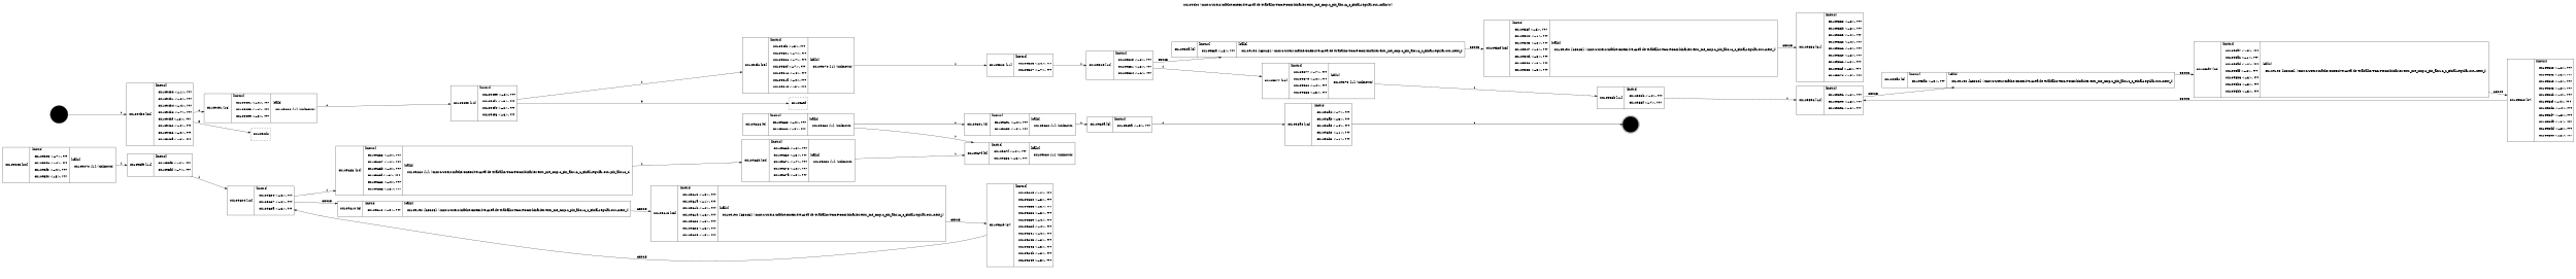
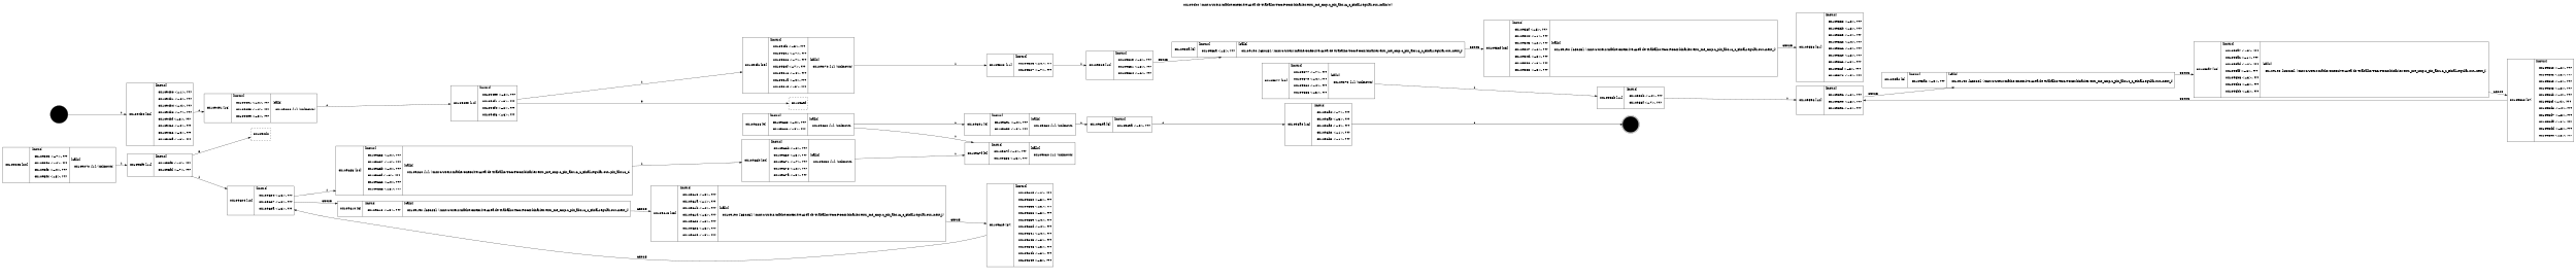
  digraph {
    label="0x1094b0 (/mnt/c/Users/mathe/OneDrive/Área de Trabalho/TCC/POCII/binaries/extr_me_cmp.c_pix_abs16_c_Final-regular.out::main(0))"
    labelloc=t
    rankdir=LR
    node [shape=record]
    Entry [fillcolor=black height=0.3 shape=circle style=filled width=0.3]
    n2 [label="{\n     0x1094b0 [32]\l\n     | [instrs]\l\n     &nbsp;&nbsp;0x1094b0 \<+1\>: ???\l\n     &nbsp;&nbsp;0x1094b1 \<+3\>: ???\l\n     &nbsp;&nbsp;0x1094b4 \<+4\>: ???\l\n     &nbsp;&nbsp;0x1094b8 \<+7\>: ???\l\n     &nbsp;&nbsp;0x1094bf \<+3\>: ???\l\n     &nbsp;&nbsp;0x1094c2 \<+4\>: ???\l\n     &nbsp;&nbsp;0x1094c6 \<+4\>: ???\l\n     &nbsp;&nbsp;0x1094ca \<+6\>: ???\l\n  }"]
    n3 [label="{\n     0x1094e1 [13]\l\n     | [instrs]\l\n     &nbsp;&nbsp;0x1094e1 \<+4\>: ???\l\n     &nbsp;&nbsp;0x1094e5 \<+4\>: ???\l\n     &nbsp;&nbsp;0x1094e9 \<+5\>: ???\l\n     | [calls]\l\n     &nbsp;&nbsp;0x109080 \{1\} (unknown)\l\n  }"]
    n4 [label="{\n     0x1094d0\l\n  }" style=dashed]
    n5 [label="{\n     0x1094ee [14]\l\n     | [instrs]\l\n     &nbsp;&nbsp;0x1094ee \<+3\>: ???\l\n     &nbsp;&nbsp;0x1094f1 \<+3\>: ???\l\n     &nbsp;&nbsp;0x1094f4 \<+2\>: ???\l\n     &nbsp;&nbsp;0x1094f6 \<+6\>: ???\l\n  }"]
    n6 [label="{\n     0x10969f\l\n  }" style=dashed]
    n7 [label="{\n     0x1094fc [39]\l\n     | [instrs]\l\n     &nbsp;&nbsp;0x1094fc \<+5\>: ???\l\n     &nbsp;&nbsp;0x109501 \<+7\>: ???\l\n     &nbsp;&nbsp;0x109508 \<+7\>: ???\l\n     &nbsp;&nbsp;0x10950f \<+7\>: ???\l\n     &nbsp;&nbsp;0x109516 \<+4\>: ???\l\n     &nbsp;&nbsp;0x10951a \<+4\>: ???\l\n     &nbsp;&nbsp;0x10951e \<+5\>: ???\l\n     | [calls]\l\n     &nbsp;&nbsp;0x109070 \{1\} (unknown)\l\n  }"]
    n8 [label="{\n     0x109523 [11]\l\n     | [instrs]\l\n     &nbsp;&nbsp;0x109523 \<+4\>: ???\l\n     &nbsp;&nbsp;0x109527 \<+7\>: ???\l\n  }"]
    n9 [label="{\n     0x10952e [12]\l\n     | [instrs]\l\n     &nbsp;&nbsp;0x10952e \<+3\>: ???\l\n     &nbsp;&nbsp;0x109531 \<+3\>: ???\l\n     &nbsp;&nbsp;0x109534 \<+6\>: ???\l\n  }"]
    Exit [fillcolor=black height=0.3 peripheries=2 shape=circle style=filled width=0.3]
    n11 [label="{\n     0x109577 [20]\l\n     | [instrs]\l\n     &nbsp;&nbsp;0x109577 \<+7\>: ???\l\n     &nbsp;&nbsp;0x10957e \<+4\>: ???\l\n     &nbsp;&nbsp;0x109582 \<+4\>: ???\l\n     &nbsp;&nbsp;0x109586 \<+5\>: ???\l\n     | [calls]\l\n     &nbsp;&nbsp;0x109070 \{1\} (unknown)\l\n  }"]
    n12 [label="{\n     0x10953a [5]\l\n     | [instrs]\l\n     &nbsp;&nbsp;0x10953a \<+5\>: ???\l\n     | [calls]\l\n     &nbsp;&nbsp;0x109190 \{65025\} (/mnt/c/Users/mathe/OneDrive/Área de Trabalho/TCC/POCII/binaries/extr_me_cmp.c_pix_abs16_c_Final-regular.out::next_i)\l\n  }"]
    n13 [label="{\n     0x10958b [11]\l\n     | [instrs]\l\n     &nbsp;&nbsp;0x10958b \<+4\>: ???\l\n     &nbsp;&nbsp;0x10958f \<+7\>: ???\l\n  }"]
    n14 [label="{\n     0x10953f [25]\l\n     | [instrs]\l\n     &nbsp;&nbsp;0x10953f \<+5\>: ???\l\n     &nbsp;&nbsp;0x109544 \<+1\>: ???\l\n     &nbsp;&nbsp;0x109545 \<+2\>: ???\l\n     &nbsp;&nbsp;0x109547 \<+6\>: ???\l\n     &nbsp;&nbsp;0x10954d \<+3\>: ???\l\n     &nbsp;&nbsp;0x109550 \<+3\>: ???\l\n     &nbsp;&nbsp;0x109553 \<+5\>: ???\l\n     | [calls]\l\n     &nbsp;&nbsp;0x109190 \{65025\} (/mnt/c/Users/mathe/OneDrive/Área de Trabalho/TCC/POCII/binaries/extr_me_cmp.c_pix_abs16_c_Final-regular.out::next_i)\l\n  }"]
    n15 [label="{\n     0x109596 [12]\l\n     | [instrs]\l\n     &nbsp;&nbsp;0x109596 \<+3\>: ???\l\n     &nbsp;&nbsp;0x109599 \<+3\>: ???\l\n     &nbsp;&nbsp;0x10959c \<+6\>: ???\l\n  }"]
    n16 [label="{\n     0x109558 [31]\l\n     | [instrs]\l\n     &nbsp;&nbsp;0x109558 \<+3\>: ???\l\n     &nbsp;&nbsp;0x10955b \<+3\>: ???\l\n     &nbsp;&nbsp;0x10955e \<+4\>: ???\l\n     &nbsp;&nbsp;0x109562 \<+4\>: ???\l\n     &nbsp;&nbsp;0x109566 \<+3\>: ???\l\n     &nbsp;&nbsp;0x109569 \<+3\>: ???\l\n     &nbsp;&nbsp;0x10956c \<+3\>: ???\l\n     &nbsp;&nbsp;0x10956f \<+3\>: ???\l\n     &nbsp;&nbsp;0x109572 \<+5\>: ???\l\n  }"]
    n17 [label="{\n     0x1095a2 [5]\l\n     | [instrs]\l\n     &nbsp;&nbsp;0x1095a2 \<+5\>: ???\l\n     | [calls]\l\n     &nbsp;&nbsp;0x109190 \{65025\} (/mnt/c/Users/mathe/OneDrive/Área de Trabalho/TCC/POCII/binaries/extr_me_cmp.c_pix_abs16_c_Final-regular.out::next_i)\l\n  }"]
    n18 [label="{\n     0x1095e5 [20]\l\n     | [instrs]\l\n     &nbsp;&nbsp;0x1095e5 \<+7\>: ???\l\n     &nbsp;&nbsp;0x1095ec \<+4\>: ???\l\n     &nbsp;&nbsp;0x1095f0 \<+4\>: ???\l\n     &nbsp;&nbsp;0x1095f4 \<+5\>: ???\l\n     | [calls]\l\n     &nbsp;&nbsp;0x109070 \{1\} (unknown)\l\n  }"]
    n19 [label="{\n     0x1095f9 [11]\l\n     | [instrs]\l\n     &nbsp;&nbsp;0x1095f9 \<+4\>: ???\l\n     &nbsp;&nbsp;0x1095fd \<+7\>: ???\l\n  }"]
    n20 [label="{\n     0x1095a7 [25]\l\n     | [instrs]\l\n     &nbsp;&nbsp;0x1095a7 \<+5\>: ???\l\n     &nbsp;&nbsp;0x1095ac \<+1\>: ???\l\n     &nbsp;&nbsp;0x1095ad \<+2\>: ???\l\n     &nbsp;&nbsp;0x1095af \<+6\>: ???\l\n     &nbsp;&nbsp;0x1095b5 \<+3\>: ???\l\n     &nbsp;&nbsp;0x1095b8 \<+3\>: ???\l\n     &nbsp;&nbsp;0x1095bb \<+5\>: ???\l\n     | [calls]\l\n     &nbsp;&nbsp;0x109190 \{65025\} (/mnt/c/Users/mathe/OneDrive/Área de Trabalho/TCC/POCII/binaries/extr_me_cmp.c_pix_abs16_c_Final-regular.out::next_i)\l\n  }"]
    n21 [label="{\n     0x109604 [12]\l\n     | [instrs]\l\n     &nbsp;&nbsp;0x109604 \<+3\>: ???\l\n     &nbsp;&nbsp;0x109607 \<+3\>: ???\l\n     &nbsp;&nbsp;0x10960a \<+6\>: ???\l\n  }"]
    n22 [label="{\n     0x1095c0 [37]\l\n     | [instrs]\l\n     &nbsp;&nbsp;0x1095c0 \<+2\>: ???\l\n     &nbsp;&nbsp;0x1095c2 \<+3\>: ???\l\n     &nbsp;&nbsp;0x1095c5 \<+3\>: ???\l\n     &nbsp;&nbsp;0x1095c8 \<+3\>: ???\l\n     &nbsp;&nbsp;0x1095cb \<+4\>: ???\l\n     &nbsp;&nbsp;0x1095cf \<+4\>: ???\l\n     &nbsp;&nbsp;0x1095d3 \<+4\>: ???\l\n     &nbsp;&nbsp;0x1095d7 \<+3\>: ???\l\n     &nbsp;&nbsp;0x1095da \<+3\>: ???\l\n     &nbsp;&nbsp;0x1095dd \<+3\>: ???\l\n     &nbsp;&nbsp;0x1095e0 \<+5\>: ???\l\n  }"]
    n23 [label="{\n     0x109653 [24]\l\n     | [instrs]\l\n     &nbsp;&nbsp;0x109653 \<+4\>: ???\l\n     &nbsp;&nbsp;0x109657 \<+4\>: ???\l\n     &nbsp;&nbsp;0x10965b \<+4\>: ???\l\n     &nbsp;&nbsp;0x10965f \<+3\>: ???\l\n     &nbsp;&nbsp;0x109662 \<+4\>: ???\l\n     &nbsp;&nbsp;0x109666 \<+5\>: ???\l\n     | [calls]\l\n     &nbsp;&nbsp;0x109260 \{1\} (/mnt/c/Users/mathe/OneDrive/Área de Trabalho/TCC/POCII/binaries/extr_me_cmp.c_pix_abs16_c_Final-regular.out::pix_abs16_c)\l\n  }"]
    n24 [label="{\n     0x109610 [5]\l\n     | [instrs]\l\n     &nbsp;&nbsp;0x109610 \<+5\>: ???\l\n     | [calls]\l\n     &nbsp;&nbsp;0x109190 \{65025\} (/mnt/c/Users/mathe/OneDrive/Área de Trabalho/TCC/POCII/binaries/extr_me_cmp.c_pix_abs16_c_Final-regular.out::next_i)\l\n  }"]
    n25 [label="{\n     0x10966b [20]\l\n     | [instrs]\l\n     &nbsp;&nbsp;0x10966b \<+3\>: ???\l\n     &nbsp;&nbsp;0x10966e \<+3\>: ???\l\n     &nbsp;&nbsp;0x109671 \<+7\>: ???\l\n     &nbsp;&nbsp;0x109678 \<+2\>: ???\l\n     &nbsp;&nbsp;0x10967a \<+5\>: ???\l\n     | [calls]\l\n     &nbsp;&nbsp;0x109050 \{1\} (unknown)\l\n  }"]
    n26 [label="{\n     0x109615 [25]\l\n     | [instrs]\l\n     &nbsp;&nbsp;0x109615 \<+5\>: ???\l\n     &nbsp;&nbsp;0x10961a \<+1\>: ???\l\n     &nbsp;&nbsp;0x10961b \<+2\>: ???\l\n     &nbsp;&nbsp;0x10961d \<+6\>: ???\l\n     &nbsp;&nbsp;0x109623 \<+3\>: ???\l\n     &nbsp;&nbsp;0x109626 \<+3\>: ???\l\n     &nbsp;&nbsp;0x109629 \<+5\>: ???\l\n     | [calls]\l\n     &nbsp;&nbsp;0x109190 \{65025\} (/mnt/c/Users/mathe/OneDrive/Área de Trabalho/TCC/POCII/binaries/extr_me_cmp.c_pix_abs16_c_Final-regular.out::next_i)\l\n  }"]
    n27 [label="{\n     0x10967f [9]\l\n     | [instrs]\l\n     &nbsp;&nbsp;0x10967f \<+4\>: ???\l\n     &nbsp;&nbsp;0x109683 \<+5\>: ???\l\n     | [calls]\l\n     &nbsp;&nbsp;0x109030 \{1\} (unknown)\l\n  }"]
    n28 [label="{\n     0x10962e [37]\l\n     | [instrs]\l\n     &nbsp;&nbsp;0x10962e \<+2\>: ???\l\n     &nbsp;&nbsp;0x109630 \<+3\>: ???\l\n     &nbsp;&nbsp;0x109633 \<+3\>: ???\l\n     &nbsp;&nbsp;0x109636 \<+3\>: ???\l\n     &nbsp;&nbsp;0x109639 \<+4\>: ???\l\n     &nbsp;&nbsp;0x10963d \<+4\>: ???\l\n     &nbsp;&nbsp;0x109641 \<+4\>: ???\l\n     &nbsp;&nbsp;0x109645 \<+3\>: ???\l\n     &nbsp;&nbsp;0x109648 \<+3\>: ???\l\n     &nbsp;&nbsp;0x10964b \<+3\>: ???\l\n     &nbsp;&nbsp;0x10964e \<+5\>: ???\l\n  }"]
    n29 [label="{\n     0x109688 [9]\l\n     | [instrs]\l\n     &nbsp;&nbsp;0x109688 \<+4\>: ???\l\n     &nbsp;&nbsp;0x10968c \<+5\>: ???\l\n     | [calls]\l\n     &nbsp;&nbsp;0x109030 \{1\} (unknown)\l\n  }"]
    n30 [label="{\n     0x109691 [9]\l\n     | [instrs]\l\n     &nbsp;&nbsp;0x109691 \<+4\>: ???\l\n     &nbsp;&nbsp;0x109695 \<+5\>: ???\l\n     | [calls]\l\n     &nbsp;&nbsp;0x109030 \{1\} (unknown)\l\n  }"]
    n31 [label="{\n     0x10969a [5]\l\n     | [instrs]\l\n     &nbsp;&nbsp;0x10969a \<+5\>: ???\l\n  }"]
    n32 [label="{\n     0x1096a4 [16]\l\n     | [instrs]\l\n     &nbsp;&nbsp;0x1096a4 \<+7\>: ???\l\n     &nbsp;&nbsp;0x1096ab \<+3\>: ???\l\n     &nbsp;&nbsp;0x1096ae \<+4\>: ???\l\n     &nbsp;&nbsp;0x1096b2 \<+1\>: ???\l\n     &nbsp;&nbsp;0x1096b3 \<+1\>: ???\l\n  }"]
    Entry -> n2 [label=" 1"]
    n2 -> n3 [label=" 1"]
-   n2 -> n4 [label=" 0"]
+   n19 -> n4 [label=" 0"]
    n3 -> n5 [label=" 1"]
    n5 -> n6 [label=" 0"]
    n5 -> n7 [label=" 1"]
    n7 -> n8 [label=" 1"]
    n8 -> n9 [label=" 1"]
-   n9 -> n11 [label=" 1"]
    n9 -> n12 [label=" 65025"]
    n11 -> n13 [label=" 1"]
    n12 -> n14 [label=" 65025"]
    n13 -> n15 [label=" 1"]
    n14 -> n16 [label=" 65025"]
    n15 -> n17 [label=" 65025"]
    n17 -> n20 [label=" 65025"]
    n18 -> n19 [label=" 1"]
    n19 -> n21 [label=" 1"]
    n20 -> n22 [label=" 65025"]
    n21 -> n23 [label=" 1"]
    n21 -> n24 [label=" 65025"]
    n22 -> n15 [label=" 65025"]
    n23 -> n25 [label=" 1"]
    n24 -> n26 [label=" 65025"]
    n25 -> n27 [label=" 1"]
    n26 -> n28 [label=" 65025"]
    n28 -> n21 [label=" 65025"]
    n29 -> n27 [label=" 1"]
    n29 -> n30 [label=" 1"]
    n30 -> n31 [label=" 1"]
    n31 -> n32 [label=" 1"]
    n32 -> Exit [label=" 1"]
  }
